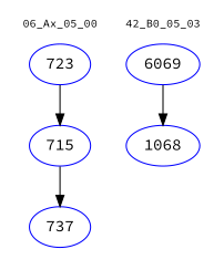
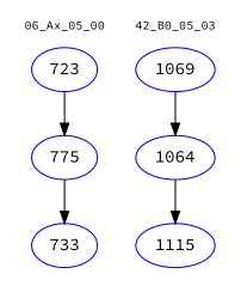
  digraph {
    fontname="Source Code Pro"
    node [color=blue fontname="Source Code Pro"]
    edge [color=black fontname="Source Code Pro"]
    n1 [label=723]
-   n2 [label=715]
-   n3 [label=737]
-   n4 [label=6069]
-   n5 [label=1068]
+   n2 [label=775]
+   n3 [label=733]
+   n4 [label=1069]
+   n5 [label=1064]
+   n6 [label=1115]
    subgraph cluster_1 {
      color=white
      fontsize=10
      label="06_Ax_05_00"
      n1
      n2
      n3
    }
    subgraph cluster_2 {
      color=white
      fontsize=10
      label="42_B0_05_03"
      n4
      n5
+     n6
    }
    n1 -> n2
    n2 -> n3
    n4 -> n5
+   n5 -> n6
  }
